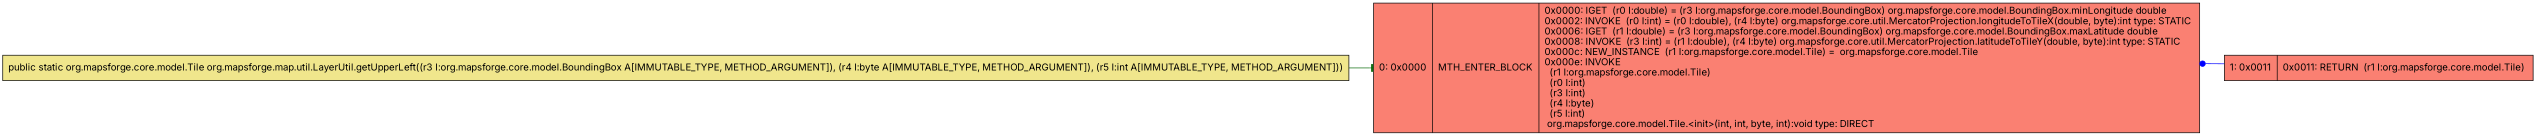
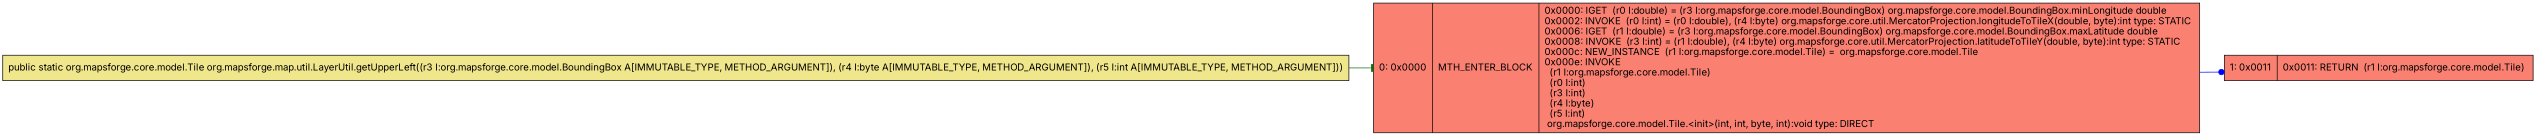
  digraph {
    rankdir=LR
    fontname=Inter
    node [shape=record style=filled fillcolor=salmon fontname=Inter]
    edge [fontname=Inter]
    n1 [label="{0\:\ 0x0000|MTH_ENTER_BLOCK\l|0x0000: IGET  (r0 I:double) = (r3 I:org.mapsforge.core.model.BoundingBox) org.mapsforge.core.model.BoundingBox.minLongitude double \l0x0002: INVOKE  (r0 I:int) = (r0 I:double), (r4 I:byte) org.mapsforge.core.util.MercatorProjection.longitudeToTileX(double, byte):int type: STATIC \l0x0006: IGET  (r1 I:double) = (r3 I:org.mapsforge.core.model.BoundingBox) org.mapsforge.core.model.BoundingBox.maxLatitude double \l0x0008: INVOKE  (r3 I:int) = (r1 I:double), (r4 I:byte) org.mapsforge.core.util.MercatorProjection.latitudeToTileY(double, byte):int type: STATIC \l0x000c: NEW_INSTANCE  (r1 I:org.mapsforge.core.model.Tile) =  org.mapsforge.core.model.Tile \l0x000e: INVOKE  \l  (r1 I:org.mapsforge.core.model.Tile)\l  (r0 I:int)\l  (r3 I:int)\l  (r4 I:byte)\l  (r5 I:int)\l org.mapsforge.core.model.Tile.\<init\>(int, int, byte, int):void type: DIRECT \l}"]
    n2 [label="{1\:\ 0x0011|0x0011: RETURN  (r1 I:org.mapsforge.core.model.Tile) \l}"]
    n3 [label="{public static org.mapsforge.core.model.Tile org.mapsforge.map.util.LayerUtil.getUpperLeft((r3 I:org.mapsforge.core.model.BoundingBox A[IMMUTABLE_TYPE, METHOD_ARGUMENT]), (r4 I:byte A[IMMUTABLE_TYPE, METHOD_ARGUMENT]), (r5 I:int A[IMMUTABLE_TYPE, METHOD_ARGUMENT])) }" fillcolor=khaki]
-   n2 -> n1 [color=blue arrowhead=dot]
+   n1 -> n2 [color=blue arrowhead=dot]
    n3 -> n1 [color=darkgreen arrowhead=tee]
  }
